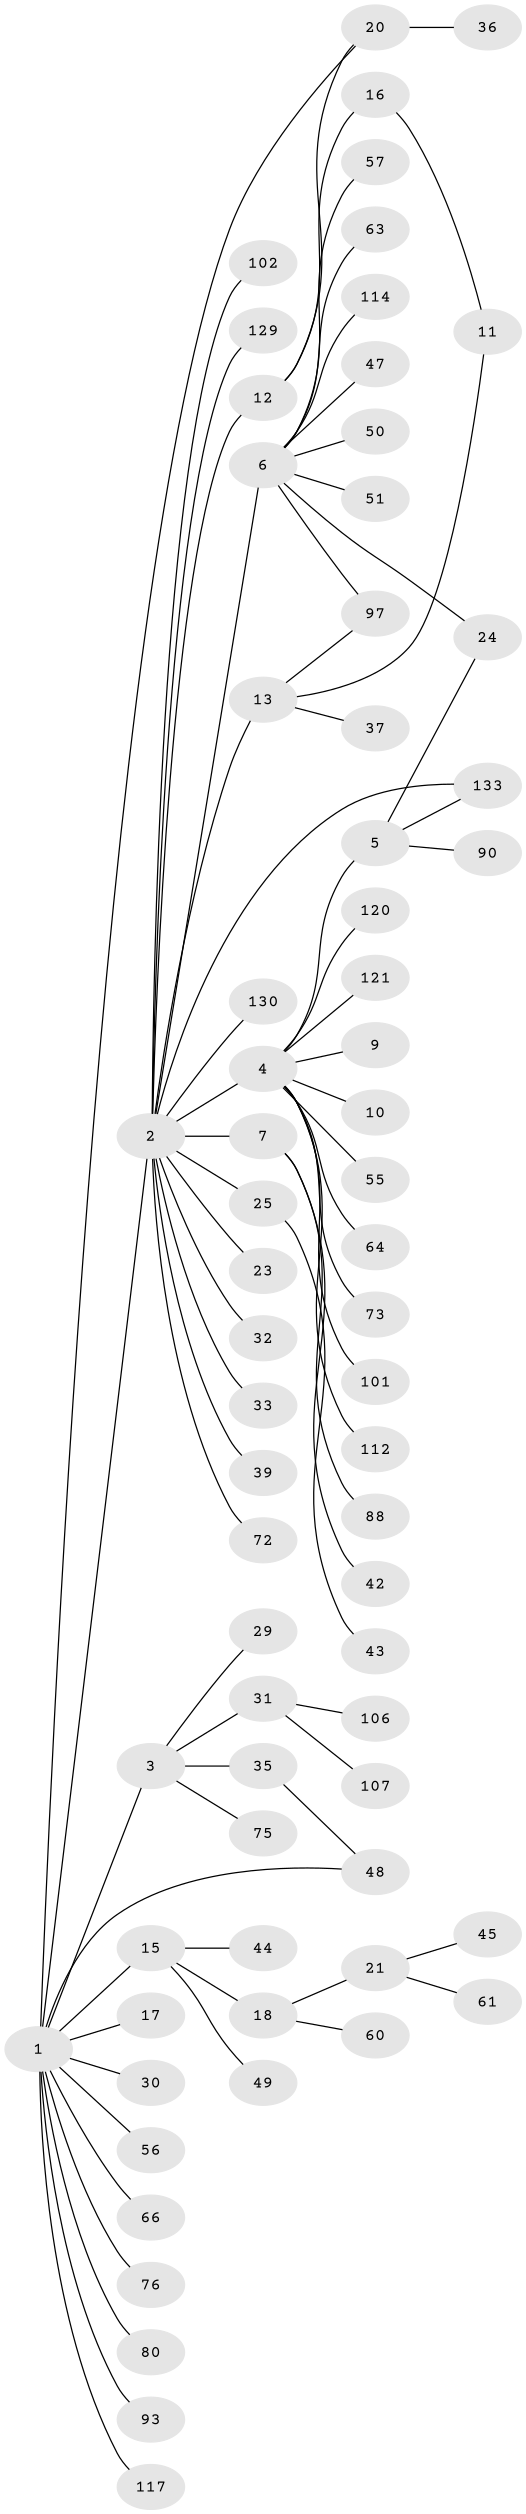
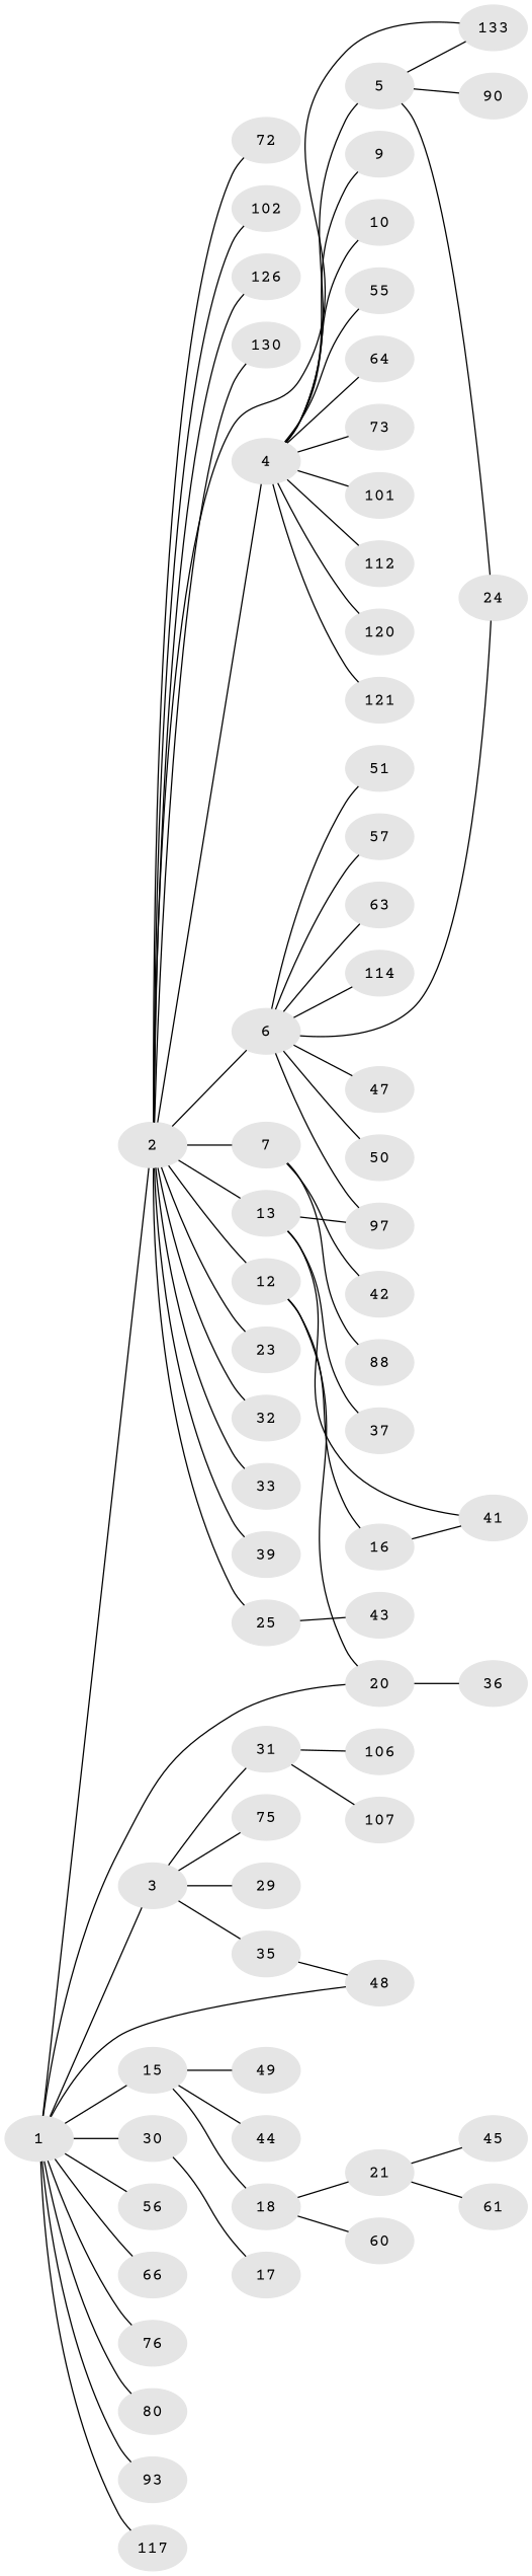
  graph {
    fontname="Courier Prime"
    rankdir=LR
    node [color=gray90 fontname="Courier Prime" style=filled]
    edge [fontname="Courier Prime"]
    1
    2
    3
    15 [super="+34+92"]
    17
    20 [super="+99+22"]
    30
    48 [super="+69+65"]
    56 [super="+108+113+125"]
    66 [super="+137"]
    76
    80
    93
    117
    4
    6 [super="+19+11+118+132"]
    7 [super="+38+14+62+8+98+105+123+128+83+84+28"]
    12
    13 [super="+27+79+77"]
    23
    25
    32
    33
    39
    72
    102
-   126 [label=129]
+   126
    130
    133
    29
    31
    35 [super="+89"]
    75
    44
    18 [super="+74+116"]
    49
    36
    5 [super="+59"]
    9
    10 [super="+78"]
    55 [super="+70"]
    64
    73
    101
    112
    120
    121
    24 [super="+26"]
    47 [super="+81+122"]
    50
    51 [super="+71"]
    57 [super="+85"]
    63
    97
    114
    42
    88
    16 [super="+54"]
    37
-   41 [super="+87+127+124+68" label=11]
+   41 [super="+87+127+124+68"]
    43
    106
    107
    90 [super="+111"]
    21 [super="+53+52+104+86+96"]
    60 [super="+103"]
    45
    61
    1 -- 2
    1 -- 3
    1 -- 15 [weight=2]
-   1 -- 17
+   30 -- 17
    1 -- 20
    1 -- 30
    1 -- 48
    1 -- 56
    1 -- 66
    1 -- 76
    1 -- 80
    1 -- 93
    1 -- 117
    2 -- 4
    2 -- 6
    2 -- 7 [weight=2]
    2 -- 12
    2 -- 13
    2 -- 23
    2 -- 25
    2 -- 32
    2 -- 33
    2 -- 39
    2 -- 72
    2 -- 102
    2 -- 126
    2 -- 130
    2 -- 133
    3 -- 29
    3 -- 31
    3 -- 35
    3 -- 75
    15 -- 44
    15 -- 18
    15 -- 49
    20 -- 36
    4 -- 5
    4 -- 9
    4 -- 10
    4 -- 55
    4 -- 64
    4 -- 73
    4 -- 101
    4 -- 112
    4 -- 120
    4 -- 121
    6 -- 24
    6 -- 47
    6 -- 50
    6 -- 51
    6 -- 57
    6 -- 63
    6 -- 97
    6 -- 114
    7 -- 42
    7 -- 88
    12 -- 20
    12 -- 16
    13 -- 97
    13 -- 37
    13 -- 41
    25 -- 43
    31 -- 106
    31 -- 107
    35 -- 48
    18 -- 21
    18 -- 60
    5 -- 133
    5 -- 24
    5 -- 90
    16 -- 41
    21 -- 45
    21 -- 61
  }
